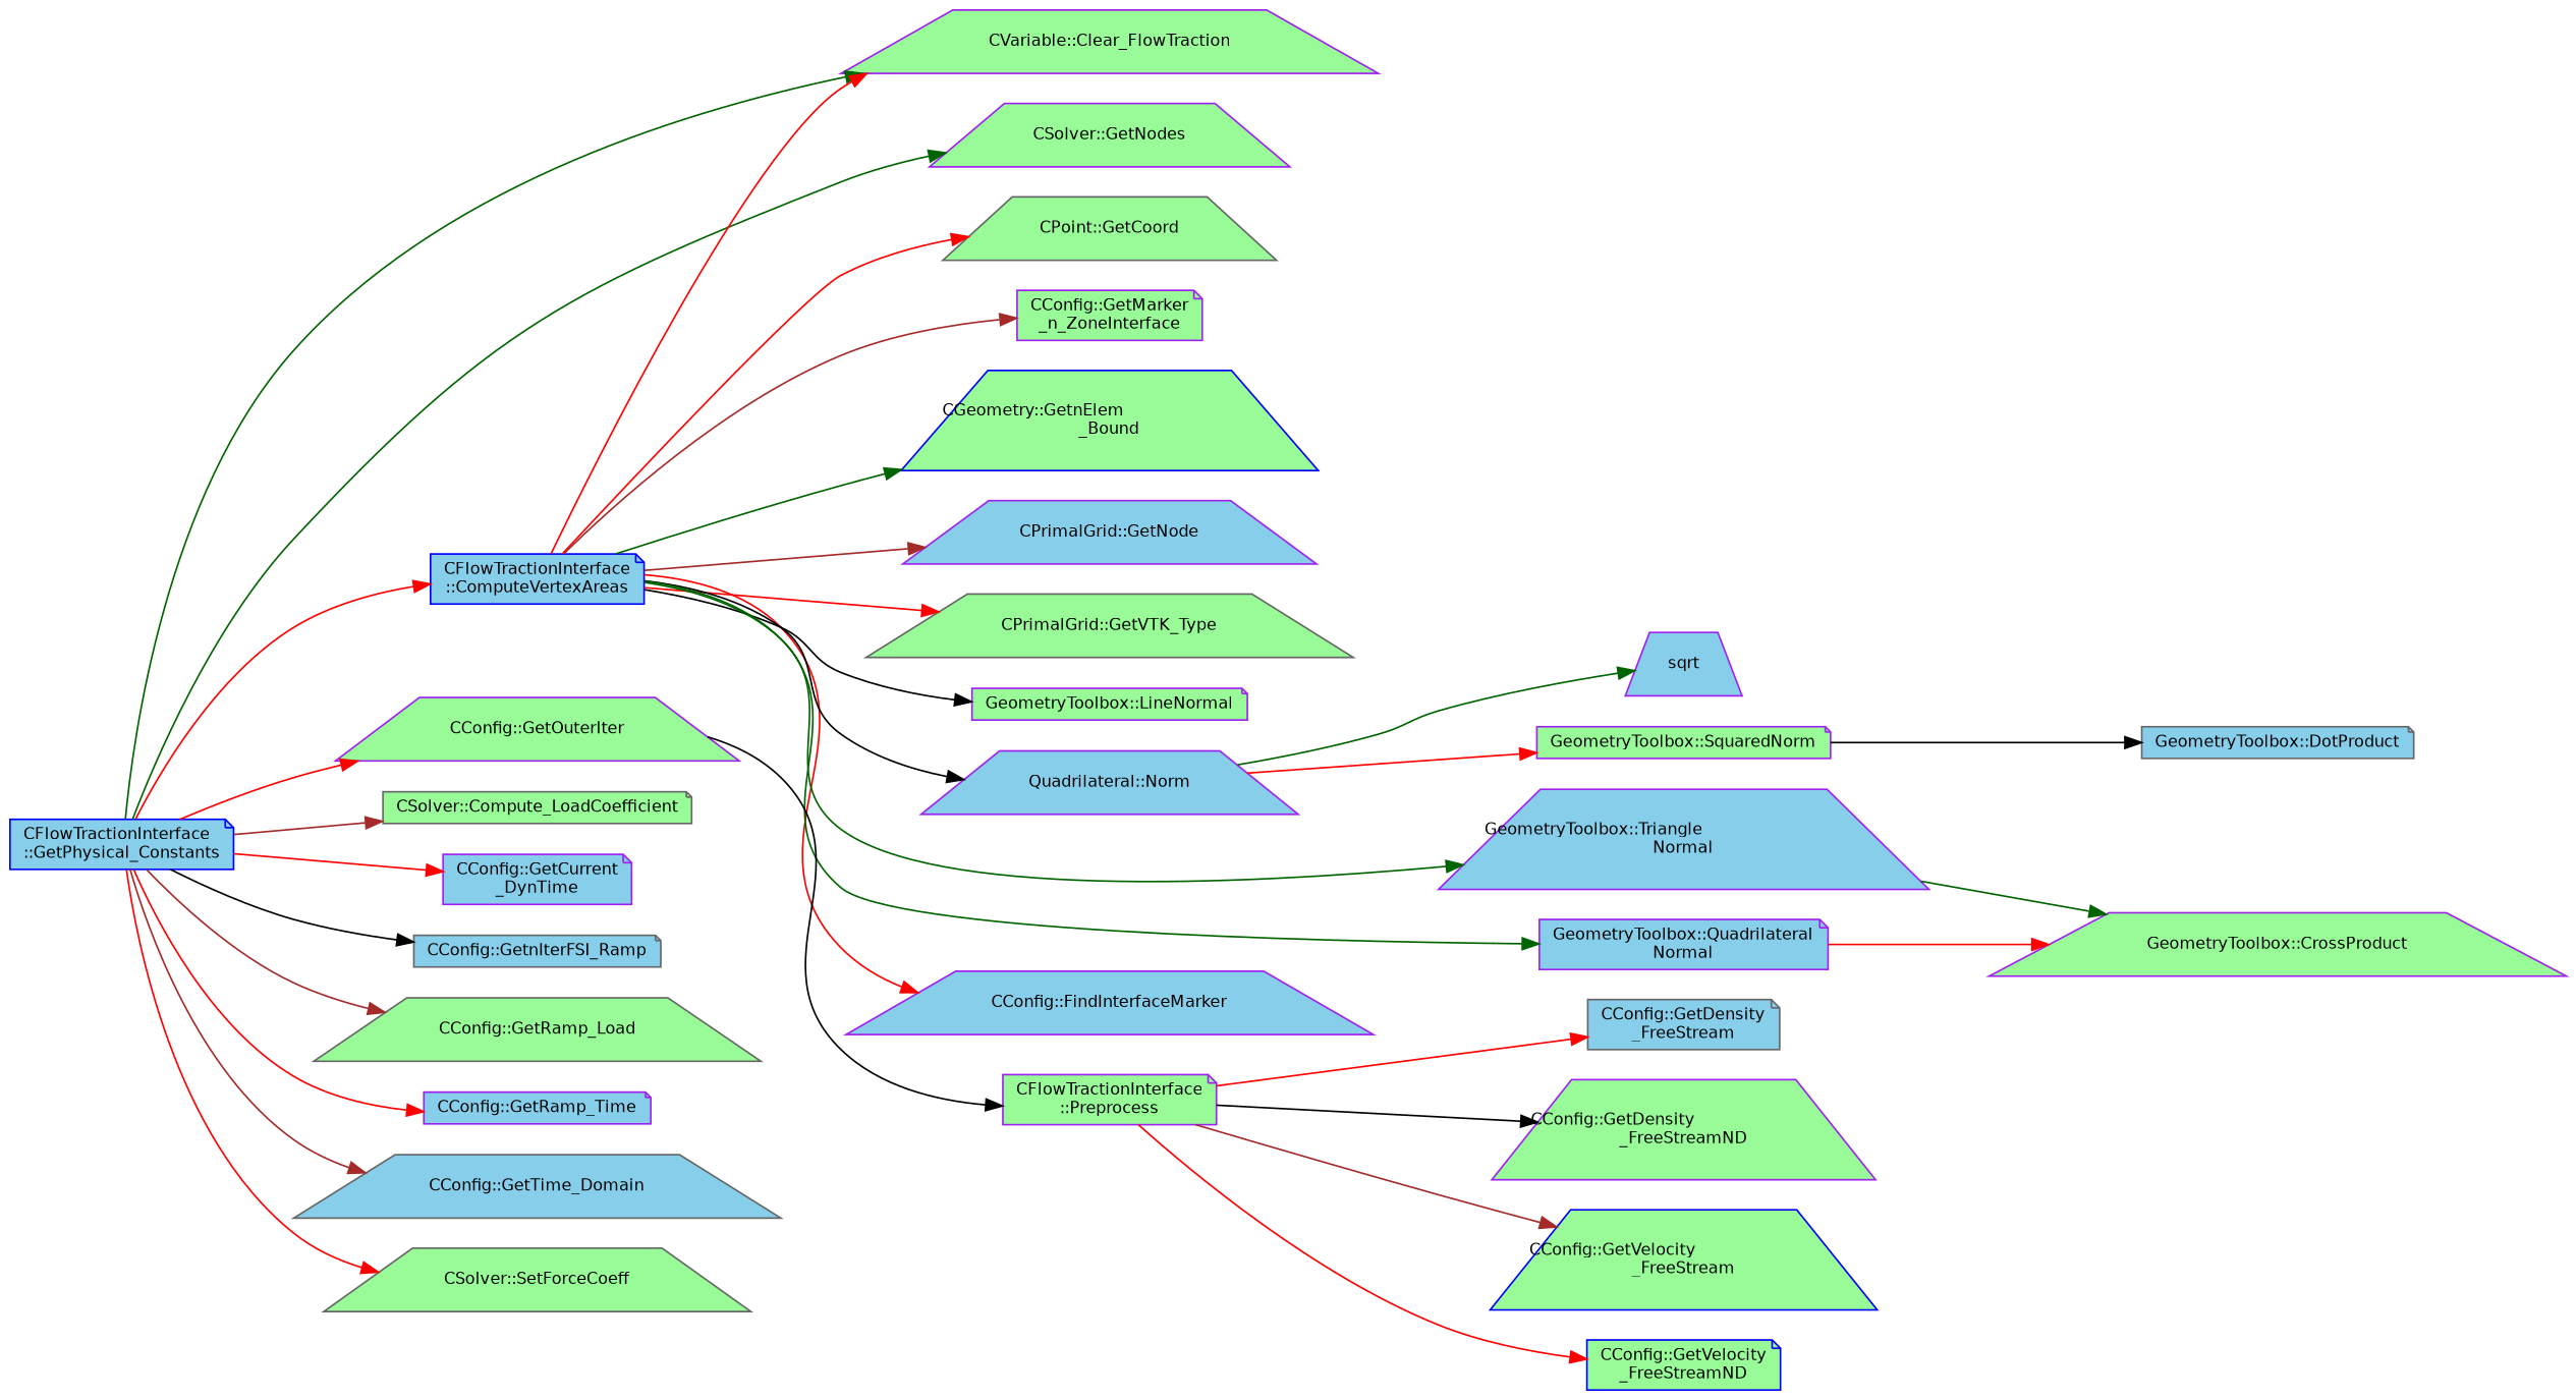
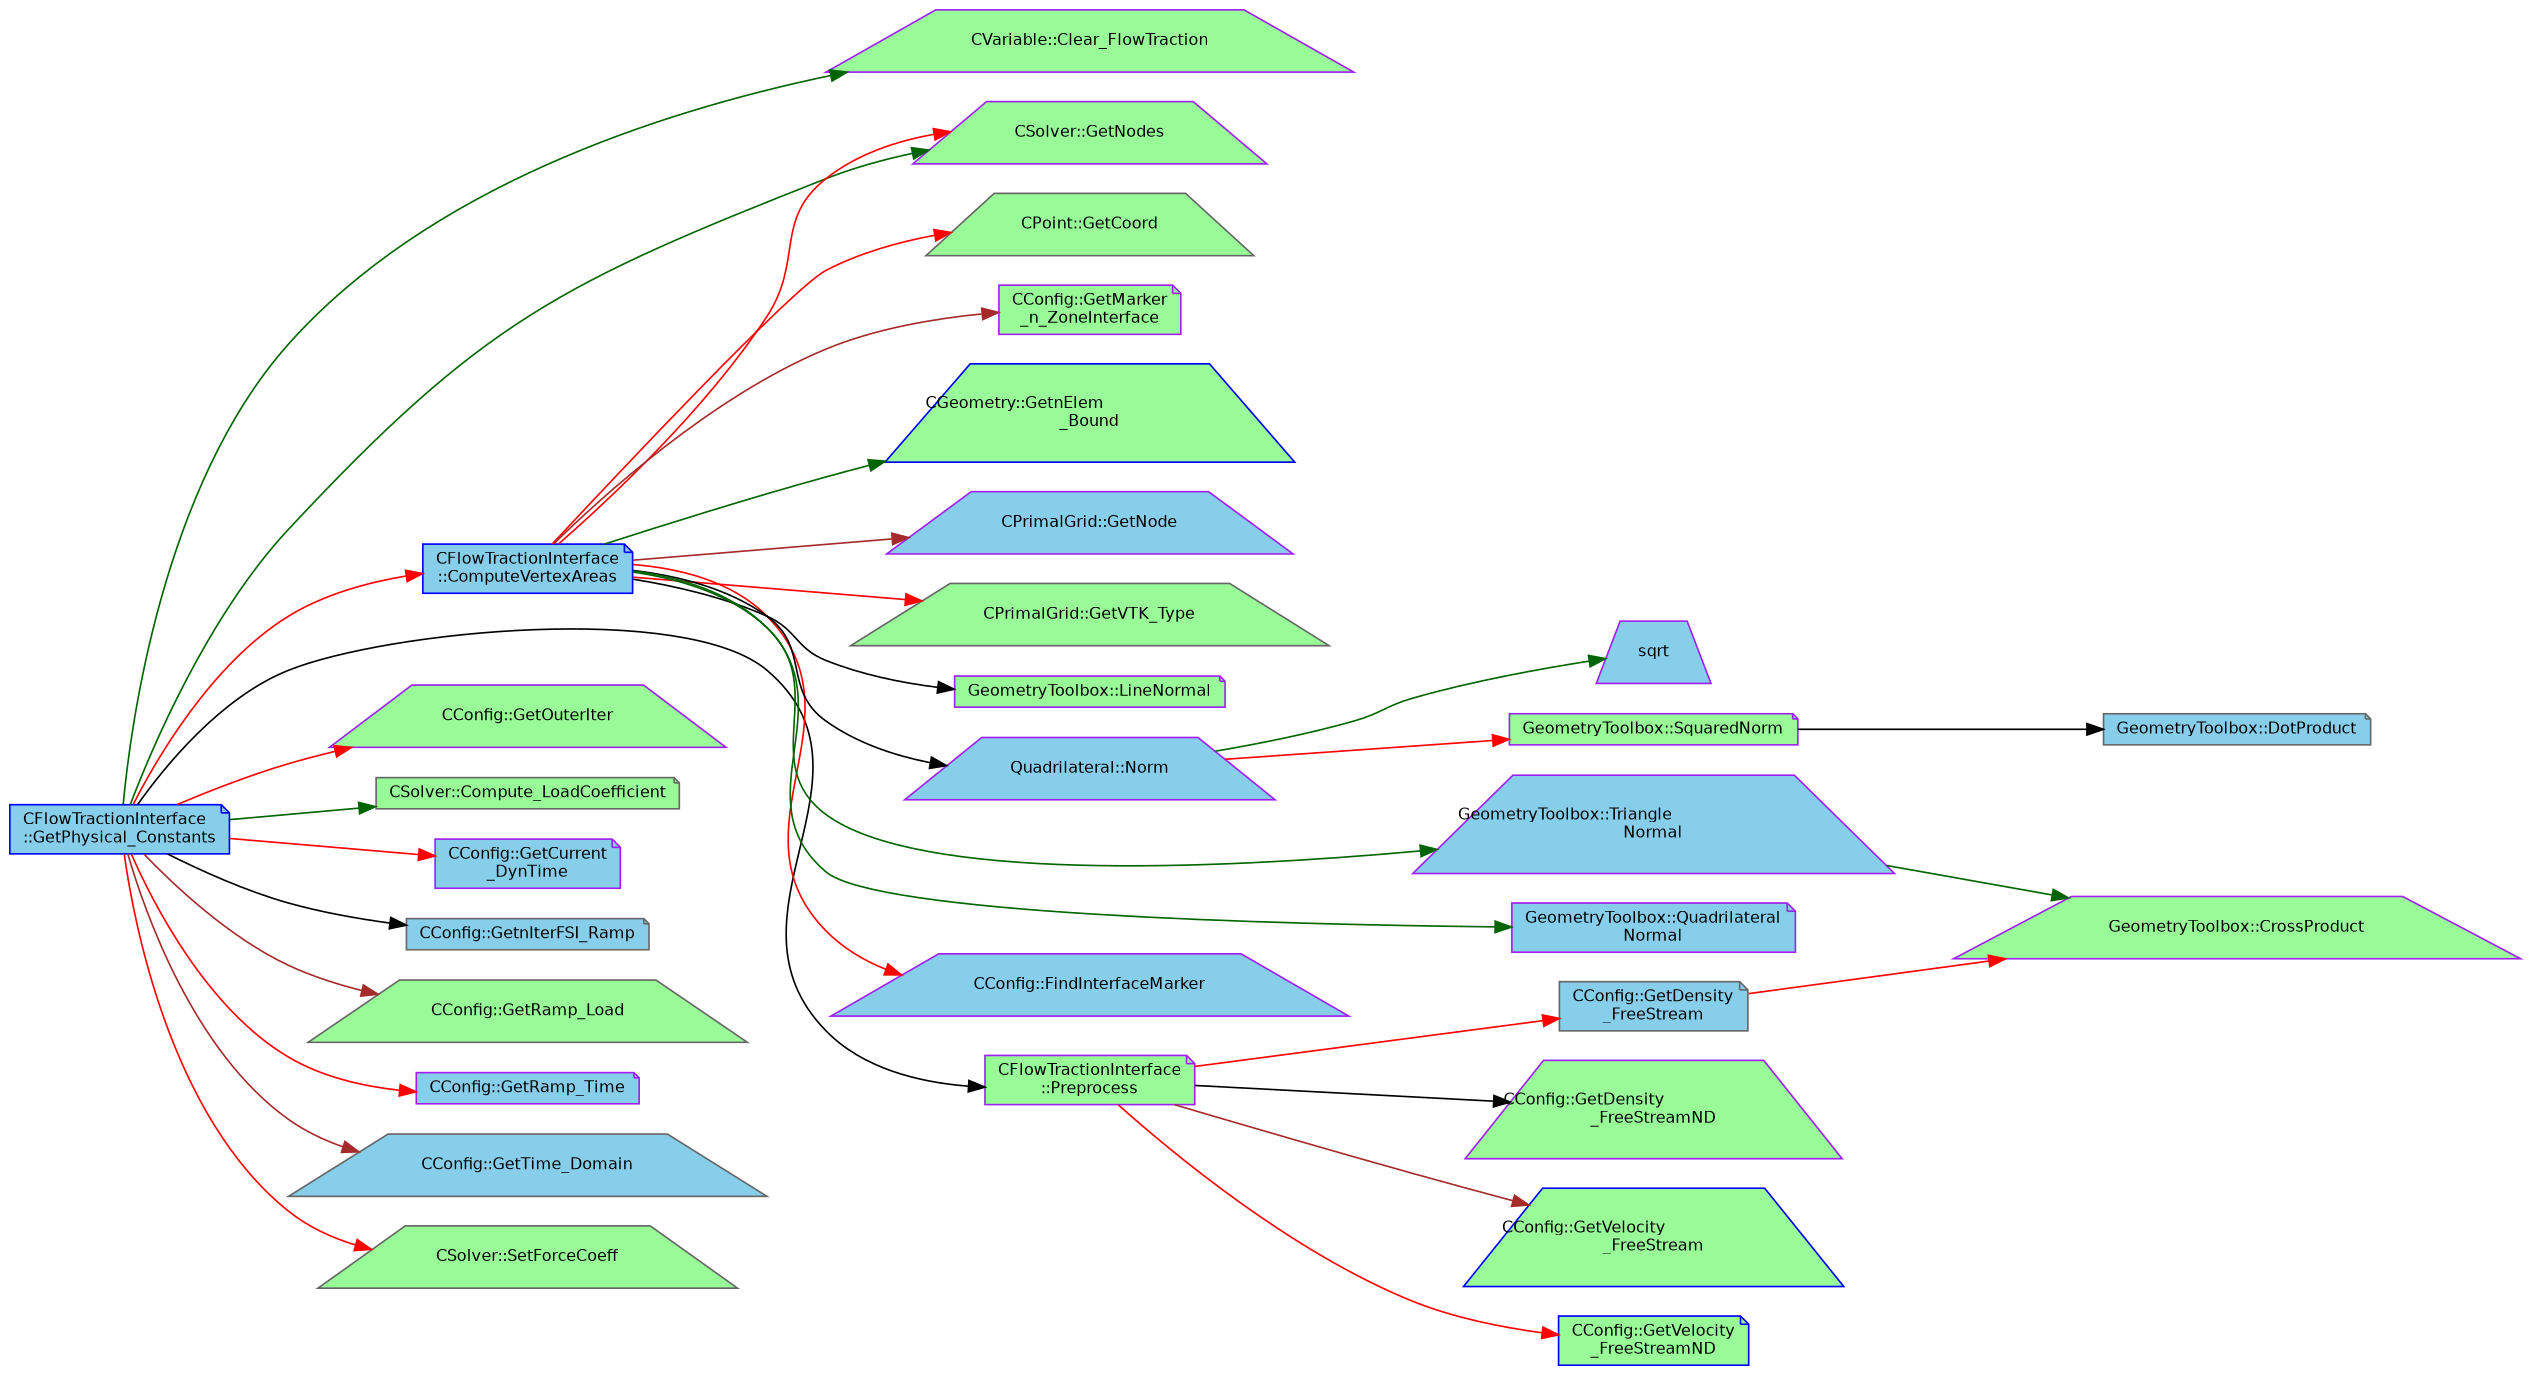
  digraph {
    rankdir=LR
    node [color=purple fillcolor=palegreen fontname=Helvetica fontsize=10 shape=trapezium style=filled]
    edge [color=red fontname=Helvetica fontsize=10 labelfontname=Helvetica labelfontsize=10 style=solid]
    n1 [color=blue fillcolor=skyblue fontcolor=black height=0.2 label="CFlowTractionInterface\l::GetPhysical_Constants" shape=note width=0.4]
    n2 [height=0.2 label="CVariable::Clear_FlowTraction" width=0.4]
    n3 [color=gray40 height=0.2 label="CSolver::Compute_LoadCoefficient" shape=note width=0.4]
    n4 [color=blue fillcolor=skyblue height=0.2 label="CFlowTractionInterface\l::ComputeVertexAreas" shape=note width=0.4]
    n5 [height=0.2 label="CSolver::GetNodes" width=0.4]
    n6 [fillcolor=skyblue height=0.2 label="CConfig::GetCurrent\l_DynTime" shape=note width=0.4]
    n7 [color=gray40 fillcolor=skyblue height=0.2 label="CConfig::GetnIterFSI_Ramp" shape=note width=0.4]
    n8 [height=0.2 label="CConfig::GetOuterIter" width=0.4]
    n9 [color=gray40 height=0.2 label="CConfig::GetRamp_Load" width=0.4]
    n10 [fillcolor=skyblue height=0.2 label="CConfig::GetRamp_Time" shape=note width=0.4]
    n11 [color=gray40 fillcolor=skyblue height=0.2 label="CConfig::GetTime_Domain" width=0.4]
    n12 [height=0.2 label="CFlowTractionInterface\l::Preprocess" shape=note width=0.4]
    n13 [color=gray40 height=0.2 label="CSolver::SetForceCoeff" width=0.4]
    n14 [fillcolor=skyblue height=0.2 label="CConfig::FindInterfaceMarker" width=0.4]
    n15 [color=gray40 height=0.2 label="CPoint::GetCoord" width=0.4]
    n16 [height=0.2 label="CConfig::GetMarker\l_n_ZoneInterface" shape=note width=0.4]
    n17 [color=blue height=0.2 label="CGeometry::GetnElem\l_Bound" width=0.4]
    n18 [fillcolor=skyblue height=0.2 label="CPrimalGrid::GetNode" width=0.4]
    n19 [color=gray40 height=0.2 label="CPrimalGrid::GetVTK_Type" width=0.4]
    n20 [height=0.2 label="GeometryToolbox::LineNormal" shape=note width=0.4]
    n21 [fillcolor=skyblue height=0.2 label="Quadrilateral::Norm" width=0.4]
    n22 [fillcolor=skyblue height=0.2 label="GeometryToolbox::Quadrilateral\lNormal" shape=note width=0.4]
    n23 [fillcolor=skyblue height=0.2 label="GeometryToolbox::Triangle\lNormal" width=0.4]
    n24 [color=gray40 fillcolor=skyblue height=0.2 label="CConfig::GetDensity\l_FreeStream" shape=note width=0.4]
    n25 [height=0.2 label="CConfig::GetDensity\l_FreeStreamND" width=0.4]
    n26 [color=blue height=0.2 label="CConfig::GetVelocity\l_FreeStream" width=0.4]
    n27 [color=blue height=0.2 label="CConfig::GetVelocity\l_FreeStreamND" shape=note width=0.4]
    n28 [fillcolor=skyblue height=0.2 label=sqrt width=0.4]
    n29 [height=0.2 label="GeometryToolbox::SquaredNorm" shape=note width=0.4]
    n30 [height=0.2 label="GeometryToolbox::CrossProduct" width=0.4]
    n31 [color=gray40 fillcolor=skyblue height=0.2 label="GeometryToolbox::DotProduct" shape=note width=0.4]
    n1 -> n2 [color=darkgreen]
-   n1 -> n3 [color=brown]
+   n1 -> n3 [color=darkgreen]
    n1 -> n4
    n1 -> n5 [color=darkgreen]
    n1 -> n6
    n1 -> n7 [color=black]
    n1 -> n8
    n1 -> n9 [color=brown]
    n1 -> n10
    n1 -> n11 [color=brown]
-   n8 -> n12 [color=black]
+   n1 -> n12 [color=black]
    n1 -> n13
-   n4 -> n2
+   n4 -> n5
    n4 -> n14
    n4 -> n15
    n4 -> n16 [color=brown]
    n4 -> n17 [color=darkgreen]
    n4 -> n18 [color=brown]
    n4 -> n19
    n4 -> n20 [color=black]
    n4 -> n21 [color=black]
    n4 -> n22 [color=darkgreen]
    n4 -> n23 [color=darkgreen]
    n12 -> n24
    n12 -> n25 [color=black]
    n12 -> n26 [color=brown]
    n12 -> n27
    n21 -> n28 [color=darkgreen]
    n21 -> n29
-   n22 -> n30
+   n24 -> n30
    n23 -> n30 [color=darkgreen]
    n29 -> n31 [color=black]
  }
